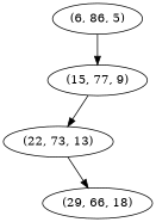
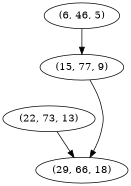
  digraph {
-   "(6, 86, 5)"
+   "(6, 86, 5)" [label="(6, 46, 5)"]
    "(15, 77, 9)"
    n3 [label="(22, 73, 13)"]
    "(29, 66, 18)"
    "(6, 86, 5)" -> "(15, 77, 9)"
-   "(15, 77, 9)" -> n3
+   "(15, 77, 9)" -> "(29, 66, 18)"
    n3 -> "(29, 66, 18)"
  }
